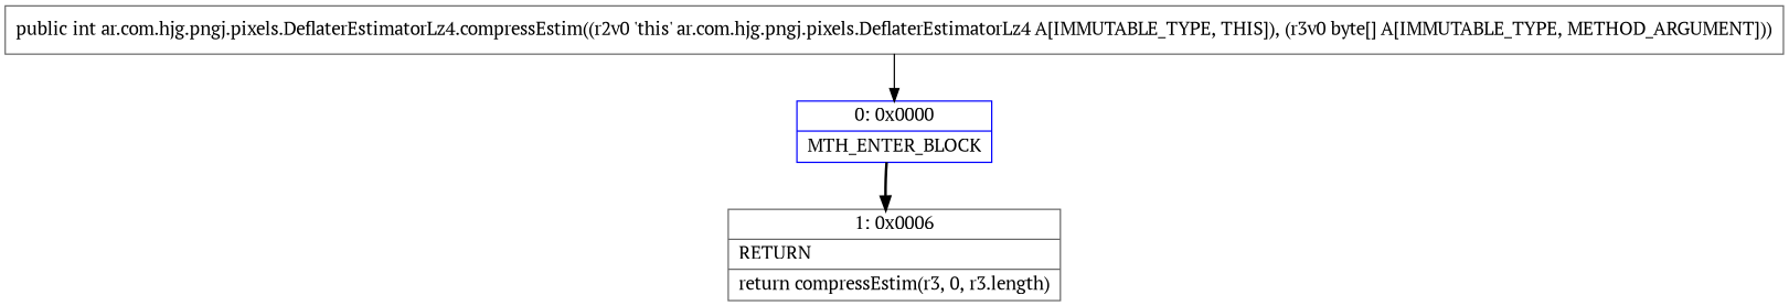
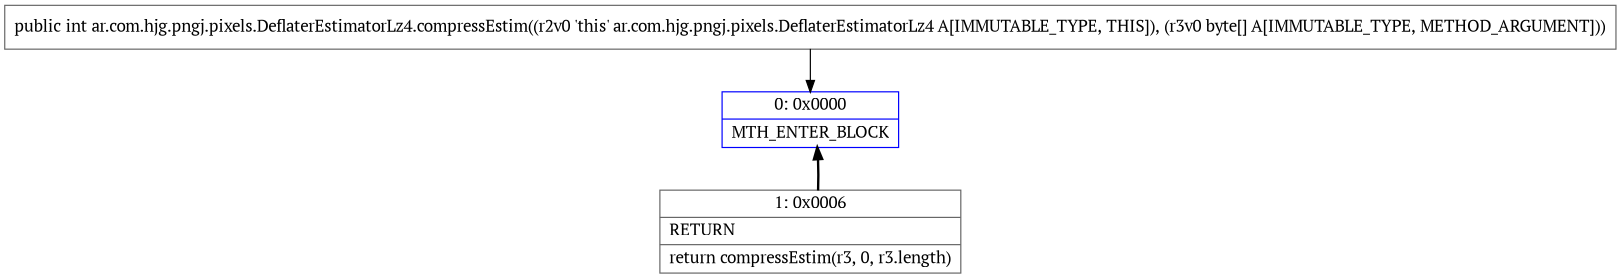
  digraph {
    fontname="PT Serif"
    node [shape=record color=gray40 fontname="PT Serif"]
    edge [fontname="PT Serif"]
    n1 [label="{0\:\ 0x0000|MTH_ENTER_BLOCK\l}" color=blue]
    n2 [label="{1\:\ 0x0006|RETURN\l|return compressEstim(r3, 0, r3.length)\l}"]
    n3 [label="{public int ar.com.hjg.pngj.pixels.DeflaterEstimatorLz4.compressEstim((r2v0 'this' ar.com.hjg.pngj.pixels.DeflaterEstimatorLz4 A[IMMUTABLE_TYPE, THIS]), (r3v0 byte[] A[IMMUTABLE_TYPE, METHOD_ARGUMENT])) }"]
-   n1 -> n2 [style=bold]
+   n2 -> n1 [style=bold]
    n3 -> n1 [style=solid]
  }
